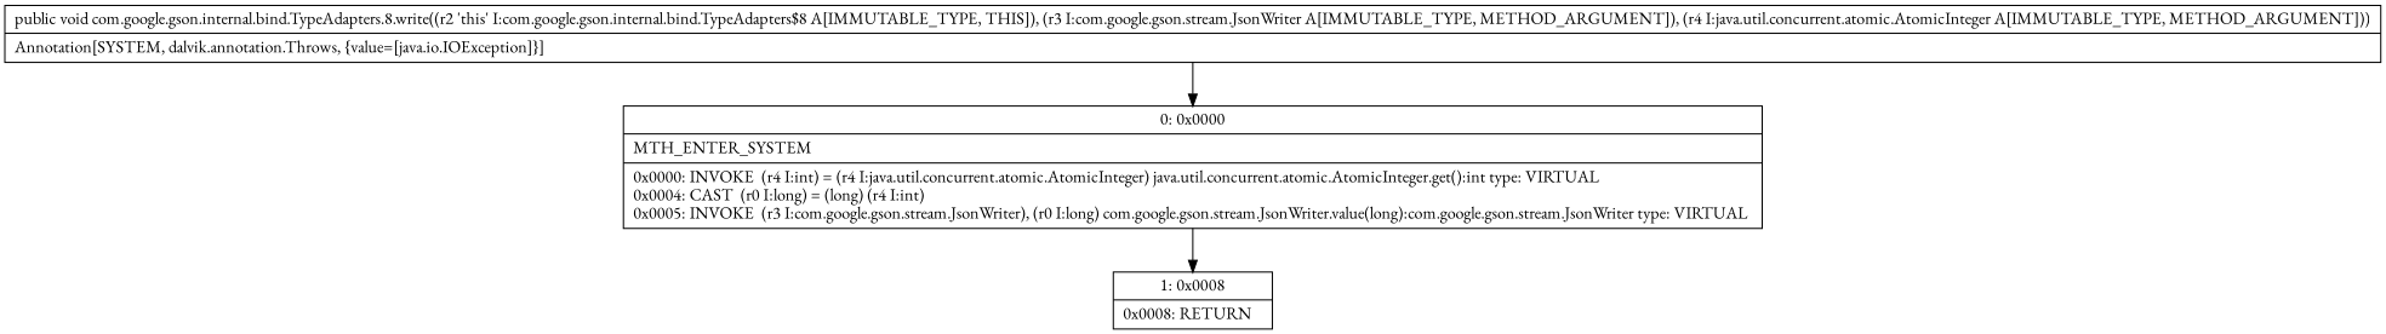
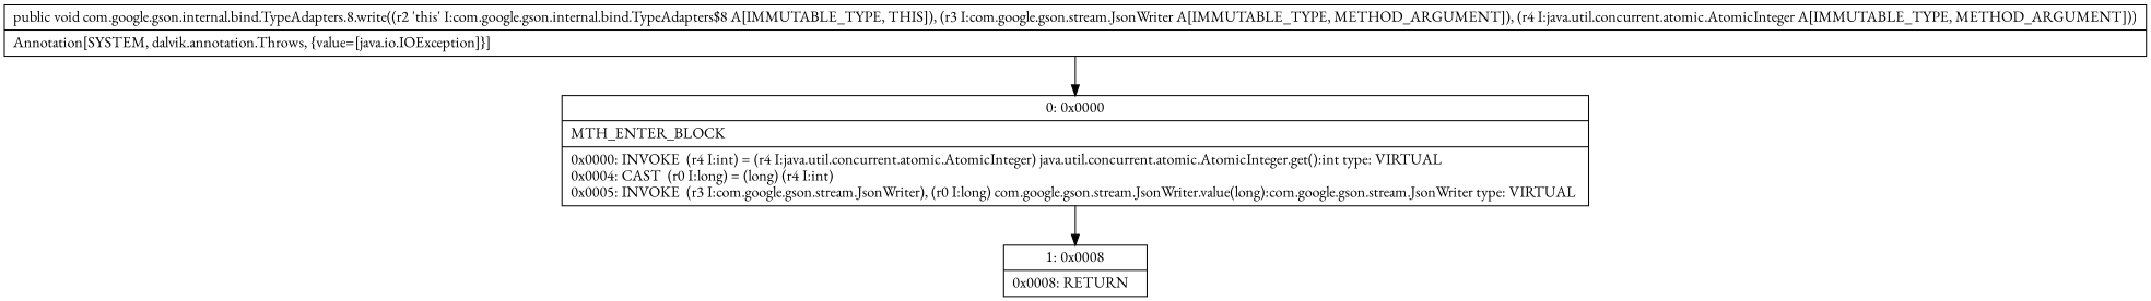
  digraph {
    fontname="EB Garamond"
    node [shape=record fontname="EB Garamond"]
    edge [fontname="EB Garamond"]
-   n1 [label="{0\:\ 0x0000|MTH_ENTER_SYSTEM\l|0x0000: INVOKE  (r4 I:int) = (r4 I:java.util.concurrent.atomic.AtomicInteger) java.util.concurrent.atomic.AtomicInteger.get():int type: VIRTUAL \l0x0004: CAST  (r0 I:long) = (long) (r4 I:int) \l0x0005: INVOKE  (r3 I:com.google.gson.stream.JsonWriter), (r0 I:long) com.google.gson.stream.JsonWriter.value(long):com.google.gson.stream.JsonWriter type: VIRTUAL \l}"]
+   n1 [label="{0\:\ 0x0000|MTH_ENTER_BLOCK\l|0x0000: INVOKE  (r4 I:int) = (r4 I:java.util.concurrent.atomic.AtomicInteger) java.util.concurrent.atomic.AtomicInteger.get():int type: VIRTUAL \l0x0004: CAST  (r0 I:long) = (long) (r4 I:int) \l0x0005: INVOKE  (r3 I:com.google.gson.stream.JsonWriter), (r0 I:long) com.google.gson.stream.JsonWriter.value(long):com.google.gson.stream.JsonWriter type: VIRTUAL \l}"]
    n2 [label="{1\:\ 0x0008|0x0008: RETURN   \l}"]
    n3 [label="{public void com.google.gson.internal.bind.TypeAdapters.8.write((r2 'this' I:com.google.gson.internal.bind.TypeAdapters$8 A[IMMUTABLE_TYPE, THIS]), (r3 I:com.google.gson.stream.JsonWriter A[IMMUTABLE_TYPE, METHOD_ARGUMENT]), (r4 I:java.util.concurrent.atomic.AtomicInteger A[IMMUTABLE_TYPE, METHOD_ARGUMENT]))  | Annotation[SYSTEM, dalvik.annotation.Throws, \{value=[java.io.IOException]\}]\l}"]
    n1 -> n2
    n3 -> n1
  }
